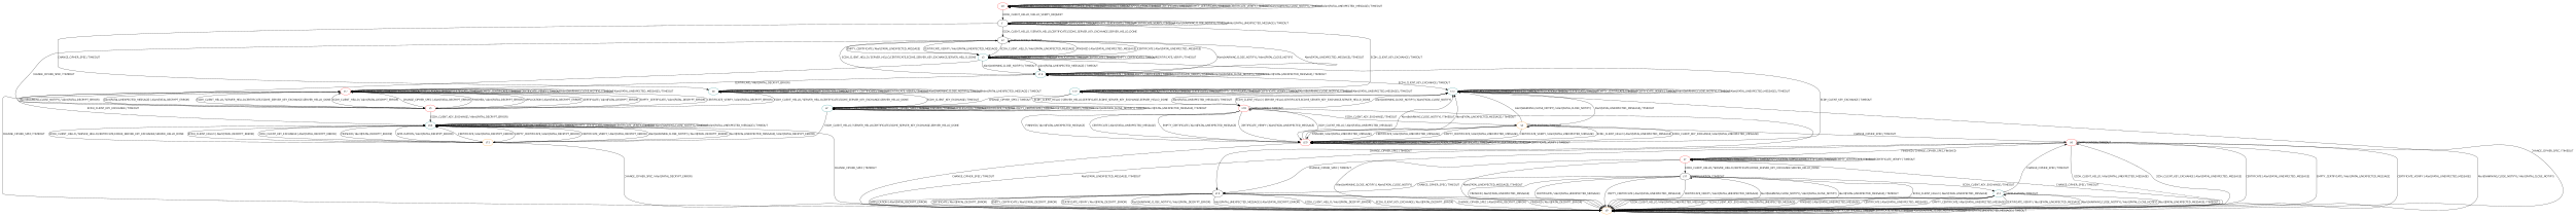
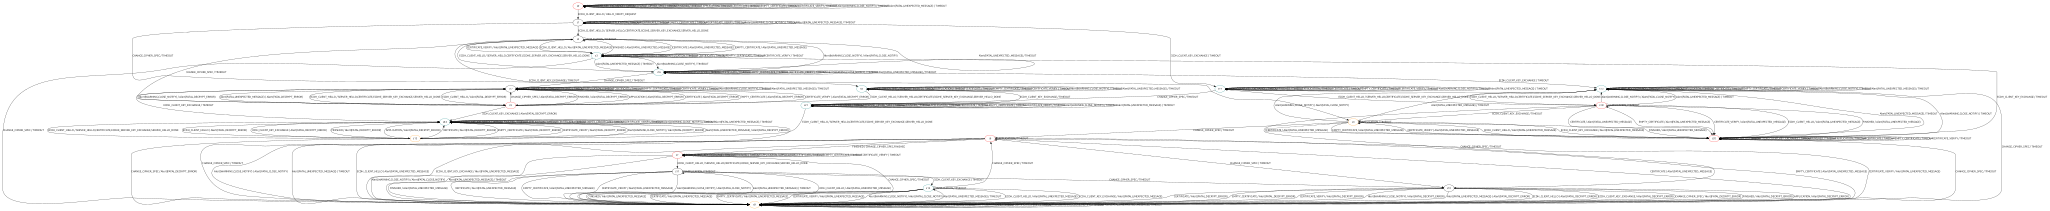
  digraph {
    fontname=Ubuntu
    node [color=teal fontname=Ubuntu]
    edge [fontname=Ubuntu]
    n1 [color=red label=s0]
    n2 [color=black label=s1]
    n3 [color=black label=s2]
    n4 [label=s8]
    n5 [label=s19]
    n6 [label=s3]
    n7 [color=darkorange label=s4]
    n8 [color=red label=s5]
    n9 [label=s16]
    n10 [label=s21]
    n11 [color=red label=s18]
    n12 [color=darkorange label=s9]
    n13 [color=red label=s20]
    n14 [color=red label=s6]
    n15 [label=s13]
    n16 [label=s64]
-   n17 [color=red label=s17]
+   n17 [color=black label=s17]
    n18 [color=darkorange label=s15]
    n19 [color=black label=s10]
    n20 [color=red label=s7]
    n21 [color=black label=s11]
    n22 [label=s12]
    n1 -> n1 [label="ECDH_CLIENT_KEY_EXCHANGE / TIMEOUT"]
    n1 -> n1 [label="CHANGE_CIPHER_SPEC / TIMEOUT"]
    n1 -> n1 [label="FINISHED / TIMEOUT"]
    n1 -> n1 [label="APPLICATION / TIMEOUT"]
    n1 -> n1 [label="CERTIFICATE / TIMEOUT"]
    n1 -> n1 [label="EMPTY_CERTIFICATE / TIMEOUT"]
    n1 -> n1 [label="CERTIFICATE_VERIFY / TIMEOUT"]
    n1 -> n1 [label="Alert(WARNING,CLOSE_NOTIFY) / TIMEOUT"]
    n1 -> n1 [label="Alert(FATAL,UNEXPECTED_MESSAGE) / TIMEOUT"]
    n1 -> n2 [label="ECDH_CLIENT_HELLO / HELLO_VERIFY_REQUEST"]
    n2 -> n2 [label="FINISHED / TIMEOUT"]
    n2 -> n2 [label="APPLICATION / TIMEOUT"]
    n2 -> n2 [label="CERTIFICATE / TIMEOUT"]
    n2 -> n2 [label="EMPTY_CERTIFICATE / TIMEOUT"]
    n2 -> n2 [label="CERTIFICATE_VERIFY / TIMEOUT"]
    n2 -> n2 [label="Alert(WARNING,CLOSE_NOTIFY) / TIMEOUT"]
    n2 -> n2 [label="Alert(FATAL,UNEXPECTED_MESSAGE) / TIMEOUT"]
    n2 -> n3 [label="ECDH_CLIENT_HELLO / SERVER_HELLO,CERTIFICATE,ECDHE_SERVER_KEY_EXCHANGE,SERVER_HELLO_DONE"]
    n2 -> n4 [label="CHANGE_CIPHER_SPEC / TIMEOUT"]
    n2 -> n5 [label="ECDH_CLIENT_KEY_EXCHANGE / TIMEOUT"]
    n3 -> n3 [label="APPLICATION / TIMEOUT"]
    n3 -> n6 [label="ECDH_CLIENT_HELLO / Alert(FATAL,UNEXPECTED_MESSAGE)"]
    n3 -> n6 [label="FINISHED / Alert(FATAL,UNEXPECTED_MESSAGE)"]
    n3 -> n6 [label="CERTIFICATE / Alert(FATAL,UNEXPECTED_MESSAGE)"]
    n3 -> n6 [label="EMPTY_CERTIFICATE / Alert(FATAL,UNEXPECTED_MESSAGE)"]
    n3 -> n6 [label="CERTIFICATE_VERIFY / Alert(FATAL,UNEXPECTED_MESSAGE)"]
+   n3 -> n7 [label="ECDH_CLIENT_KEY_EXCHANGE / TIMEOUT"]
    n3 -> n8 [label="CHANGE_CIPHER_SPEC / TIMEOUT"]
    n3 -> n9 [label="Alert(WARNING,CLOSE_NOTIFY) / Alert(FATAL,CLOSE_NOTIFY)"]
    n3 -> n9 [label="Alert(FATAL,UNEXPECTED_MESSAGE) / TIMEOUT"]
    n4 -> n4 [label="CHANGE_CIPHER_SPEC / TIMEOUT"]
    n4 -> n4 [label="FINISHED / TIMEOUT"]
    n4 -> n4 [label="APPLICATION / TIMEOUT"]
    n4 -> n4 [label="CERTIFICATE / TIMEOUT"]
    n4 -> n4 [label="EMPTY_CERTIFICATE / TIMEOUT"]
    n4 -> n4 [label="CERTIFICATE_VERIFY / TIMEOUT"]
    n4 -> n4 [label="Alert(WARNING,CLOSE_NOTIFY) / TIMEOUT"]
    n4 -> n4 [label="Alert(FATAL,UNEXPECTED_MESSAGE) / TIMEOUT"]
    n4 -> n8 [label="ECDH_CLIENT_HELLO / SERVER_HELLO,CERTIFICATE,ECDHE_SERVER_KEY_EXCHANGE,SERVER_HELLO_DONE"]
    n4 -> n10 [label="ECDH_CLIENT_KEY_EXCHANGE / TIMEOUT"]
    n5 -> n5 [label="ECDH_CLIENT_KEY_EXCHANGE / TIMEOUT"]
    n5 -> n5 [label="FINISHED / TIMEOUT"]
    n5 -> n5 [label="APPLICATION / TIMEOUT"]
    n5 -> n5 [label="CERTIFICATE / TIMEOUT"]
    n5 -> n5 [label="EMPTY_CERTIFICATE / TIMEOUT"]
    n5 -> n5 [label="CERTIFICATE_VERIFY / TIMEOUT"]
    n5 -> n5 [label="Alert(WARNING,CLOSE_NOTIFY) / TIMEOUT"]
    n5 -> n5 [label="Alert(FATAL,UNEXPECTED_MESSAGE) / TIMEOUT"]
    n5 -> n10 [label="CHANGE_CIPHER_SPEC / TIMEOUT"]
    n5 -> n11 [label="ECDH_CLIENT_HELLO / SERVER_HELLO,CERTIFICATE,ECDHE_SERVER_KEY_EXCHANGE,SERVER_HELLO_DONE"]
    n6 -> n6 [label="ECDH_CLIENT_HELLO / TIMEOUT"]
    n6 -> n6 [label="FINISHED / TIMEOUT"]
    n6 -> n6 [label="APPLICATION / TIMEOUT"]
    n6 -> n6 [label="CERTIFICATE / TIMEOUT"]
    n6 -> n6 [label="EMPTY_CERTIFICATE / TIMEOUT"]
    n6 -> n6 [label="CERTIFICATE_VERIFY / TIMEOUT"]
    n6 -> n9 [label="Alert(WARNING,CLOSE_NOTIFY) / TIMEOUT"]
    n6 -> n9 [label="Alert(FATAL,UNEXPECTED_MESSAGE) / TIMEOUT"]
    n6 -> n12 [label="CHANGE_CIPHER_SPEC / TIMEOUT"]
    n6 -> n13 [label="ECDH_CLIENT_KEY_EXCHANGE / TIMEOUT"]
    n7 -> n7 [label="APPLICATION / TIMEOUT"]
    n7 -> n13 [label="ECDH_CLIENT_HELLO / Alert(FATAL,UNEXPECTED_MESSAGE)"]
    n7 -> n13 [label="ECDH_CLIENT_KEY_EXCHANGE / Alert(FATAL,UNEXPECTED_MESSAGE)"]
    n7 -> n13 [label="FINISHED / Alert(FATAL,UNEXPECTED_MESSAGE)"]
    n7 -> n13 [label="CERTIFICATE / Alert(FATAL,UNEXPECTED_MESSAGE)"]
    n7 -> n13 [label="EMPTY_CERTIFICATE / Alert(FATAL,UNEXPECTED_MESSAGE)"]
    n7 -> n13 [label="CERTIFICATE_VERIFY / Alert(FATAL,UNEXPECTED_MESSAGE)"]
    n7 -> n14 [label="CHANGE_CIPHER_SPEC / TIMEOUT"]
    n7 -> n15 [label="Alert(WARNING,CLOSE_NOTIFY) / Alert(FATAL,CLOSE_NOTIFY)"]
    n7 -> n15 [label="Alert(FATAL,UNEXPECTED_MESSAGE) / TIMEOUT"]
    n8 -> n16 [label="ECDH_CLIENT_KEY_EXCHANGE / Alert(FATAL,DECRYPT_ERROR)"]
    n8 -> n17 [label="ECDH_CLIENT_HELLO / Alert(FATAL,DECRYPT_ERROR)"]
    n8 -> n17 [label="CHANGE_CIPHER_SPEC / Alert(FATAL,DECRYPT_ERROR)"]
    n8 -> n17 [label="FINISHED / Alert(FATAL,DECRYPT_ERROR)"]
    n8 -> n17 [label="APPLICATION / Alert(FATAL,DECRYPT_ERROR)"]
    n8 -> n17 [label="CERTIFICATE / Alert(FATAL,DECRYPT_ERROR)"]
    n8 -> n17 [label="EMPTY_CERTIFICATE / Alert(FATAL,DECRYPT_ERROR)"]
    n8 -> n17 [label="CERTIFICATE_VERIFY / Alert(FATAL,DECRYPT_ERROR)"]
    n8 -> n17 [label="Alert(WARNING,CLOSE_NOTIFY) / Alert(FATAL,DECRYPT_ERROR)"]
    n8 -> n17 [label="Alert(FATAL,UNEXPECTED_MESSAGE) / Alert(FATAL,DECRYPT_ERROR)"]
    n9 -> n3 [label="ECDH_CLIENT_HELLO / SERVER_HELLO,CERTIFICATE,ECDHE_SERVER_KEY_EXCHANGE,SERVER_HELLO_DONE"]
    n9 -> n9 [label="FINISHED / TIMEOUT"]
    n9 -> n9 [label="APPLICATION / TIMEOUT"]
    n9 -> n9 [label="CERTIFICATE / TIMEOUT"]
    n9 -> n9 [label="EMPTY_CERTIFICATE / TIMEOUT"]
    n9 -> n9 [label="CERTIFICATE_VERIFY / TIMEOUT"]
    n9 -> n9 [label="Alert(WARNING,CLOSE_NOTIFY) / TIMEOUT"]
    n9 -> n9 [label="Alert(FATAL,UNEXPECTED_MESSAGE) / TIMEOUT"]
    n9 -> n15 [label="ECDH_CLIENT_KEY_EXCHANGE / TIMEOUT"]
-   n9 -> n17 [label="CERTIFICATE / Alert(FATAL,DECRYPT_ERROR)"]
+   n9 -> n17 [label="CHANGE_CIPHER_SPEC / TIMEOUT"]
    n10 -> n10 [label="ECDH_CLIENT_KEY_EXCHANGE / TIMEOUT"]
    n10 -> n10 [label="CHANGE_CIPHER_SPEC / TIMEOUT"]
    n10 -> n10 [label="FINISHED / TIMEOUT"]
    n10 -> n10 [label="APPLICATION / TIMEOUT"]
    n10 -> n10 [label="CERTIFICATE / TIMEOUT"]
    n10 -> n10 [label="EMPTY_CERTIFICATE / TIMEOUT"]
    n10 -> n10 [label="CERTIFICATE_VERIFY / TIMEOUT"]
    n10 -> n10 [label="Alert(WARNING,CLOSE_NOTIFY) / TIMEOUT"]
    n10 -> n10 [label="Alert(FATAL,UNEXPECTED_MESSAGE) / TIMEOUT"]
    n10 -> n18 [label="ECDH_CLIENT_HELLO / SERVER_HELLO,CERTIFICATE,ECDHE_SERVER_KEY_EXCHANGE,SERVER_HELLO_DONE"]
    n11 -> n7 [label="ECDH_CLIENT_KEY_EXCHANGE / TIMEOUT"]
    n11 -> n11 [label="APPLICATION / TIMEOUT"]
    n11 -> n13 [label="ECDH_CLIENT_HELLO / Alert(FATAL,UNEXPECTED_MESSAGE)"]
    n11 -> n13 [label="FINISHED / Alert(FATAL,UNEXPECTED_MESSAGE)"]
    n11 -> n13 [label="CERTIFICATE / Alert(FATAL,UNEXPECTED_MESSAGE)"]
    n11 -> n13 [label="EMPTY_CERTIFICATE / Alert(FATAL,UNEXPECTED_MESSAGE)"]
    n11 -> n13 [label="CERTIFICATE_VERIFY / Alert(FATAL,UNEXPECTED_MESSAGE)"]
    n11 -> n15 [label="Alert(WARNING,CLOSE_NOTIFY) / Alert(FATAL,CLOSE_NOTIFY)"]
    n11 -> n15 [label="Alert(FATAL,UNEXPECTED_MESSAGE) / TIMEOUT"]
    n11 -> n19 [label="CHANGE_CIPHER_SPEC / TIMEOUT"]
    n12 -> n12 [label="ECDH_CLIENT_HELLO / TIMEOUT"]
    n12 -> n12 [label="ECDH_CLIENT_KEY_EXCHANGE / TIMEOUT"]
    n12 -> n12 [label="CHANGE_CIPHER_SPEC / TIMEOUT"]
    n12 -> n12 [label="FINISHED / TIMEOUT"]
    n12 -> n12 [label="APPLICATION / TIMEOUT"]
    n12 -> n12 [label="CERTIFICATE / TIMEOUT"]
    n12 -> n12 [label="EMPTY_CERTIFICATE / TIMEOUT"]
    n12 -> n12 [label="CERTIFICATE_VERIFY / TIMEOUT"]
    n12 -> n12 [label="Alert(WARNING,CLOSE_NOTIFY) / TIMEOUT"]
    n12 -> n12 [label="Alert(FATAL,UNEXPECTED_MESSAGE) / TIMEOUT"]
    n13 -> n12 [label="CHANGE_CIPHER_SPEC / TIMEOUT"]
    n13 -> n13 [label="ECDH_CLIENT_HELLO / TIMEOUT"]
    n13 -> n13 [label="ECDH_CLIENT_KEY_EXCHANGE / TIMEOUT"]
    n13 -> n13 [label="FINISHED / TIMEOUT"]
    n13 -> n13 [label="APPLICATION / TIMEOUT"]
    n13 -> n13 [label="CERTIFICATE / TIMEOUT"]
    n13 -> n13 [label="EMPTY_CERTIFICATE / TIMEOUT"]
    n13 -> n13 [label="CERTIFICATE_VERIFY / TIMEOUT"]
    n13 -> n15 [label="Alert(WARNING,CLOSE_NOTIFY) / TIMEOUT"]
    n13 -> n15 [label="Alert(FATAL,UNEXPECTED_MESSAGE) / TIMEOUT"]
    n14 -> n12 [label="ECDH_CLIENT_HELLO / Alert(FATAL,UNEXPECTED_MESSAGE)"]
    n14 -> n12 [label="ECDH_CLIENT_KEY_EXCHANGE / Alert(FATAL,UNEXPECTED_MESSAGE)"]
    n14 -> n12 [label="CERTIFICATE / Alert(FATAL,UNEXPECTED_MESSAGE)"]
    n14 -> n12 [label="EMPTY_CERTIFICATE / Alert(FATAL,UNEXPECTED_MESSAGE)"]
    n14 -> n12 [label="CERTIFICATE_VERIFY / Alert(FATAL,UNEXPECTED_MESSAGE)"]
    n14 -> n12 [label="Alert(WARNING,CLOSE_NOTIFY) / Alert(FATAL,CLOSE_NOTIFY)"]
    n14 -> n12 [label="Alert(FATAL,UNEXPECTED_MESSAGE) / TIMEOUT"]
    n14 -> n14 [label="APPLICATION / TIMEOUT"]
    n14 -> n19 [label="CHANGE_CIPHER_SPEC / TIMEOUT"]
    n14 -> n20 [label="FINISHED / CHANGE_CIPHER_SPEC,FINISHED"]
    n15 -> n11 [label="ECDH_CLIENT_HELLO / SERVER_HELLO,CERTIFICATE,ECDHE_SERVER_KEY_EXCHANGE,SERVER_HELLO_DONE"]
    n15 -> n12 [label="CHANGE_CIPHER_SPEC / TIMEOUT"]
    n15 -> n15 [label="ECDH_CLIENT_KEY_EXCHANGE / TIMEOUT"]
    n15 -> n15 [label="FINISHED / TIMEOUT"]
    n15 -> n15 [label="APPLICATION / TIMEOUT"]
    n15 -> n15 [label="CERTIFICATE / TIMEOUT"]
    n15 -> n15 [label="EMPTY_CERTIFICATE / TIMEOUT"]
    n15 -> n15 [label="CERTIFICATE_VERIFY / TIMEOUT"]
    n15 -> n15 [label="Alert(WARNING,CLOSE_NOTIFY) / TIMEOUT"]
    n15 -> n15 [label="Alert(FATAL,UNEXPECTED_MESSAGE) / TIMEOUT"]
    n16 -> n12 [label="CHANGE_CIPHER_SPEC / TIMEOUT"]
    n16 -> n16 [label="ECDH_CLIENT_KEY_EXCHANGE / TIMEOUT"]
    n16 -> n16 [label="FINISHED / TIMEOUT"]
    n16 -> n16 [label="APPLICATION / TIMEOUT"]
    n16 -> n16 [label="CERTIFICATE / TIMEOUT"]
    n16 -> n16 [label="EMPTY_CERTIFICATE / TIMEOUT"]
    n16 -> n16 [label="CERTIFICATE_VERIFY / TIMEOUT"]
    n16 -> n16 [label="Alert(WARNING,CLOSE_NOTIFY) / TIMEOUT"]
    n16 -> n16 [label="Alert(FATAL,UNEXPECTED_MESSAGE) / TIMEOUT"]
    n16 -> n18 [label="ECDH_CLIENT_HELLO / SERVER_HELLO,CERTIFICATE,ECDHE_SERVER_KEY_EXCHANGE,SERVER_HELLO_DONE"]
    n17 -> n8 [label="ECDH_CLIENT_HELLO / SERVER_HELLO,CERTIFICATE,ECDHE_SERVER_KEY_EXCHANGE,SERVER_HELLO_DONE"]
    n17 -> n16 [label="ECDH_CLIENT_KEY_EXCHANGE / TIMEOUT"]
    n17 -> n17 [label="CHANGE_CIPHER_SPEC / TIMEOUT"]
    n17 -> n17 [label="FINISHED / TIMEOUT"]
    n17 -> n17 [label="APPLICATION / TIMEOUT"]
    n17 -> n17 [label="CERTIFICATE / TIMEOUT"]
    n17 -> n17 [label="EMPTY_CERTIFICATE / TIMEOUT"]
    n17 -> n17 [label="CERTIFICATE_VERIFY / TIMEOUT"]
    n17 -> n17 [label="Alert(WARNING,CLOSE_NOTIFY) / TIMEOUT"]
    n17 -> n17 [label="Alert(FATAL,UNEXPECTED_MESSAGE) / TIMEOUT"]
    n18 -> n12 [label="CHANGE_CIPHER_SPEC / Alert(FATAL,DECRYPT_ERROR)"]
    n18 -> n16 [label="ECDH_CLIENT_HELLO / Alert(FATAL,DECRYPT_ERROR)"]
    n18 -> n16 [label="ECDH_CLIENT_KEY_EXCHANGE / Alert(FATAL,DECRYPT_ERROR)"]
    n18 -> n16 [label="FINISHED / Alert(FATAL,DECRYPT_ERROR)"]
    n18 -> n16 [label="APPLICATION / Alert(FATAL,DECRYPT_ERROR)"]
    n18 -> n16 [label="CERTIFICATE / Alert(FATAL,DECRYPT_ERROR)"]
    n18 -> n16 [label="EMPTY_CERTIFICATE / Alert(FATAL,DECRYPT_ERROR)"]
    n18 -> n16 [label="CERTIFICATE_VERIFY / Alert(FATAL,DECRYPT_ERROR)"]
    n18 -> n16 [label="Alert(WARNING,CLOSE_NOTIFY) / Alert(FATAL,DECRYPT_ERROR)"]
    n18 -> n16 [label="Alert(FATAL,UNEXPECTED_MESSAGE) / Alert(FATAL,DECRYPT_ERROR)"]
    n19 -> n12 [label="ECDH_CLIENT_HELLO / Alert(FATAL,DECRYPT_ERROR)"]
    n19 -> n12 [label="ECDH_CLIENT_KEY_EXCHANGE / Alert(FATAL,DECRYPT_ERROR)"]
    n19 -> n12 [label="CHANGE_CIPHER_SPEC / Alert(FATAL,DECRYPT_ERROR)"]
    n19 -> n12 [label="FINISHED / Alert(FATAL,DECRYPT_ERROR)"]
    n19 -> n12 [label="APPLICATION / Alert(FATAL,DECRYPT_ERROR)"]
    n19 -> n12 [label="CERTIFICATE / Alert(FATAL,DECRYPT_ERROR)"]
    n19 -> n12 [label="EMPTY_CERTIFICATE / Alert(FATAL,DECRYPT_ERROR)"]
    n19 -> n12 [label="CERTIFICATE_VERIFY / Alert(FATAL,DECRYPT_ERROR)"]
    n19 -> n12 [label="Alert(WARNING,CLOSE_NOTIFY) / Alert(FATAL,DECRYPT_ERROR)"]
    n19 -> n12 [label="Alert(FATAL,UNEXPECTED_MESSAGE) / Alert(FATAL,DECRYPT_ERROR)"]
    n20 -> n12 [label="CHANGE_CIPHER_SPEC / TIMEOUT"]
    n20 -> n12 [label="Alert(WARNING,CLOSE_NOTIFY) / Alert(FATAL,CLOSE_NOTIFY)"]
    n20 -> n12 [label="Alert(FATAL,UNEXPECTED_MESSAGE) / TIMEOUT"]
    n20 -> n20 [label="ECDH_CLIENT_KEY_EXCHANGE / TIMEOUT"]
    n20 -> n20 [label="FINISHED / TIMEOUT"]
    n20 -> n20 [label="APPLICATION / APPLICATION"]
    n20 -> n20 [label="CERTIFICATE / TIMEOUT"]
    n20 -> n20 [label="EMPTY_CERTIFICATE / TIMEOUT"]
    n20 -> n20 [label="CERTIFICATE_VERIFY / TIMEOUT"]
    n20 -> n21 [label="ECDH_CLIENT_HELLO / SERVER_HELLO,CERTIFICATE,ECDHE_SERVER_KEY_EXCHANGE,SERVER_HELLO_DONE"]
    n21 -> n12 [label="ECDH_CLIENT_HELLO / Alert(FATAL,UNEXPECTED_MESSAGE)"]
    n21 -> n12 [label="FINISHED / Alert(FATAL,UNEXPECTED_MESSAGE)"]
    n21 -> n12 [label="CERTIFICATE / Alert(FATAL,UNEXPECTED_MESSAGE)"]
    n21 -> n12 [label="EMPTY_CERTIFICATE / Alert(FATAL,UNEXPECTED_MESSAGE)"]
    n21 -> n12 [label="CERTIFICATE_VERIFY / Alert(FATAL,UNEXPECTED_MESSAGE)"]
    n21 -> n12 [label="Alert(WARNING,CLOSE_NOTIFY) / Alert(FATAL,CLOSE_NOTIFY)"]
    n21 -> n12 [label="Alert(FATAL,UNEXPECTED_MESSAGE) / TIMEOUT"]
    n21 -> n19 [label="CHANGE_CIPHER_SPEC / TIMEOUT"]
    n21 -> n21 [label="APPLICATION / TIMEOUT"]
    n21 -> n22 [label="ECDH_CLIENT_KEY_EXCHANGE / TIMEOUT"]
    n22 -> n12 [label="ECDH_CLIENT_HELLO / Alert(FATAL,UNEXPECTED_MESSAGE)"]
    n22 -> n12 [label="ECDH_CLIENT_KEY_EXCHANGE / Alert(FATAL,UNEXPECTED_MESSAGE)"]
    n22 -> n12 [label="FINISHED / Alert(FATAL,UNEXPECTED_MESSAGE)"]
    n22 -> n12 [label="CERTIFICATE / Alert(FATAL,UNEXPECTED_MESSAGE)"]
    n22 -> n12 [label="EMPTY_CERTIFICATE / Alert(FATAL,UNEXPECTED_MESSAGE)"]
    n22 -> n12 [label="CERTIFICATE_VERIFY / Alert(FATAL,UNEXPECTED_MESSAGE)"]
    n22 -> n12 [label="Alert(WARNING,CLOSE_NOTIFY) / Alert(FATAL,CLOSE_NOTIFY)"]
    n22 -> n12 [label="Alert(FATAL,UNEXPECTED_MESSAGE) / TIMEOUT"]
    n22 -> n14 [label="CHANGE_CIPHER_SPEC / TIMEOUT"]
    n22 -> n22 [label="APPLICATION / TIMEOUT"]
  }
